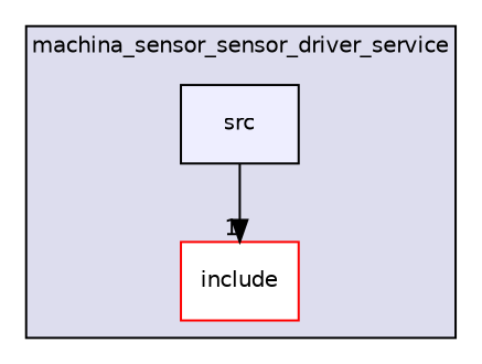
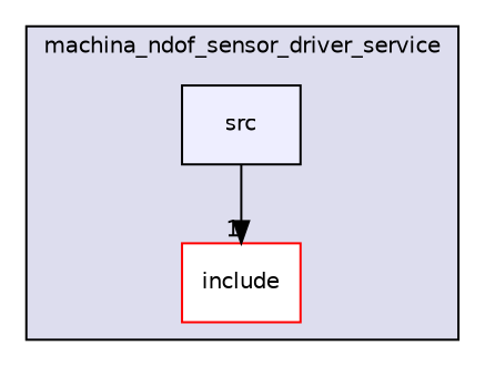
  digraph {
    compound=true
    node [fontname=Helvetica fontsize=10 shape=box style=filled]
    n1 [color=red fillcolor=white label=include]
    n2 [fillcolor="#eeeeff" label=src pencolor=black]
    subgraph cluster_1 {
      bgcolor="#ddddee"
      fontname=Helvetica
      fontsize=10
-     label=machina_sensor_sensor_driver_service
+     label=machina_ndof_sensor_driver_service
      pencolor=black
      n1
      n2
    }
    n2 -> n1 [headlabel=1 labeldistance=1.5 labelfontname=Helvetica labelfontsize=10]
  }
